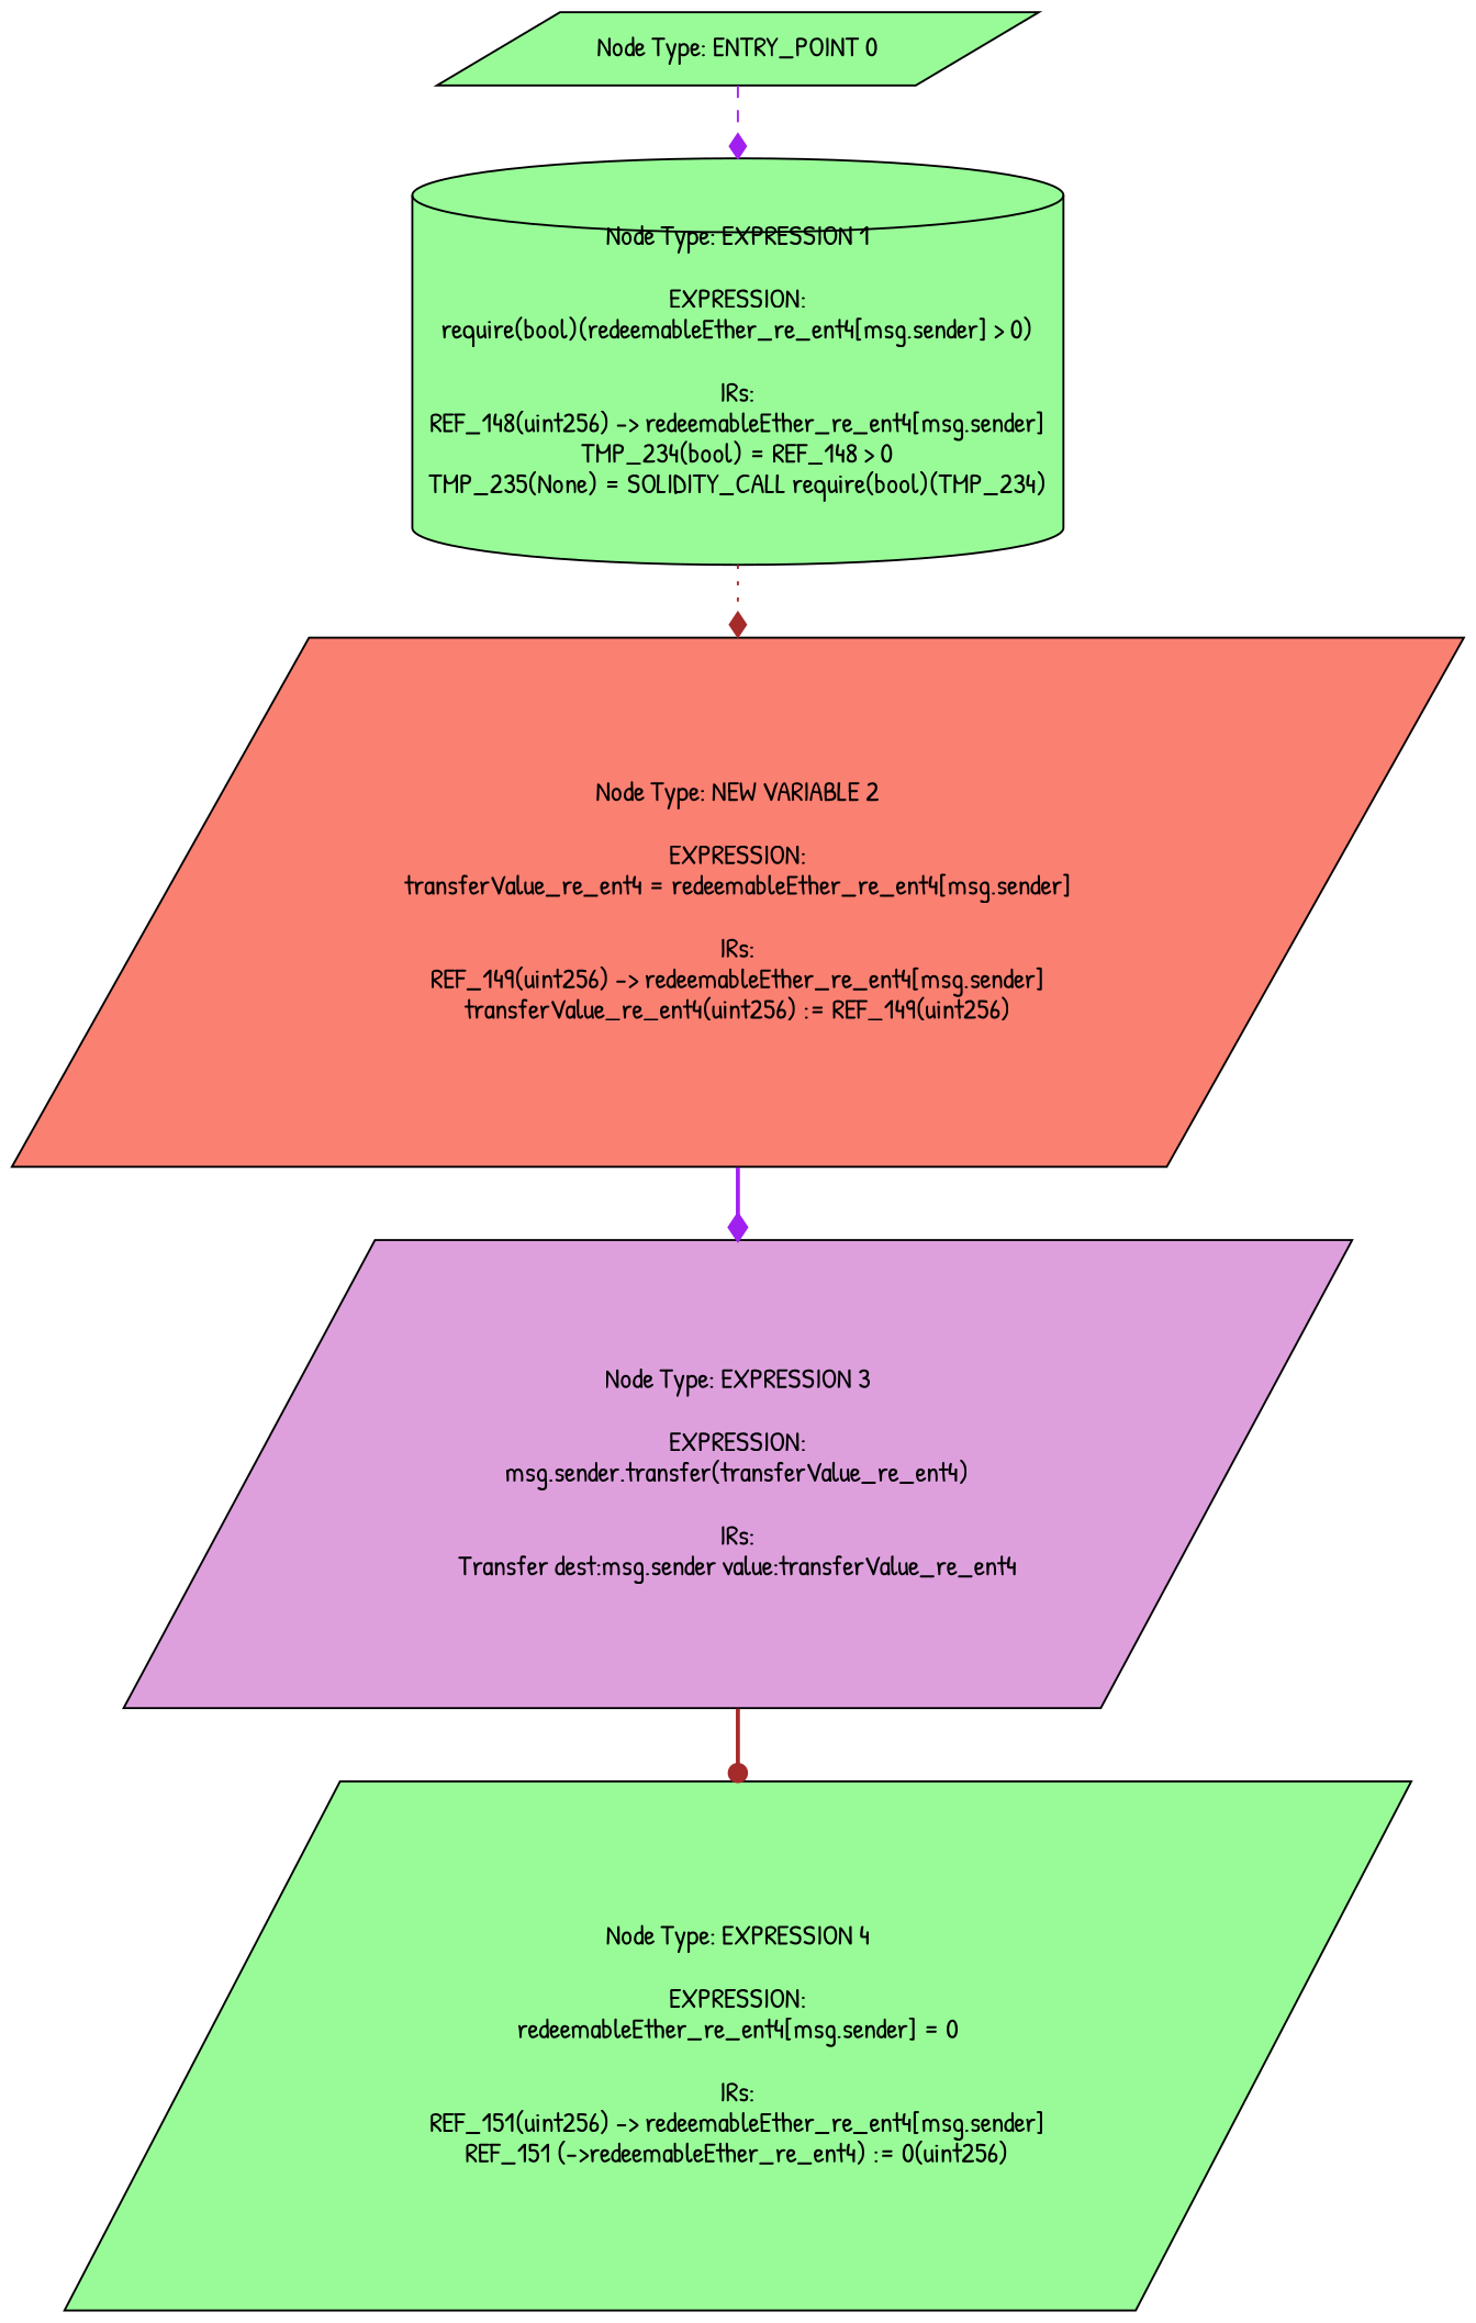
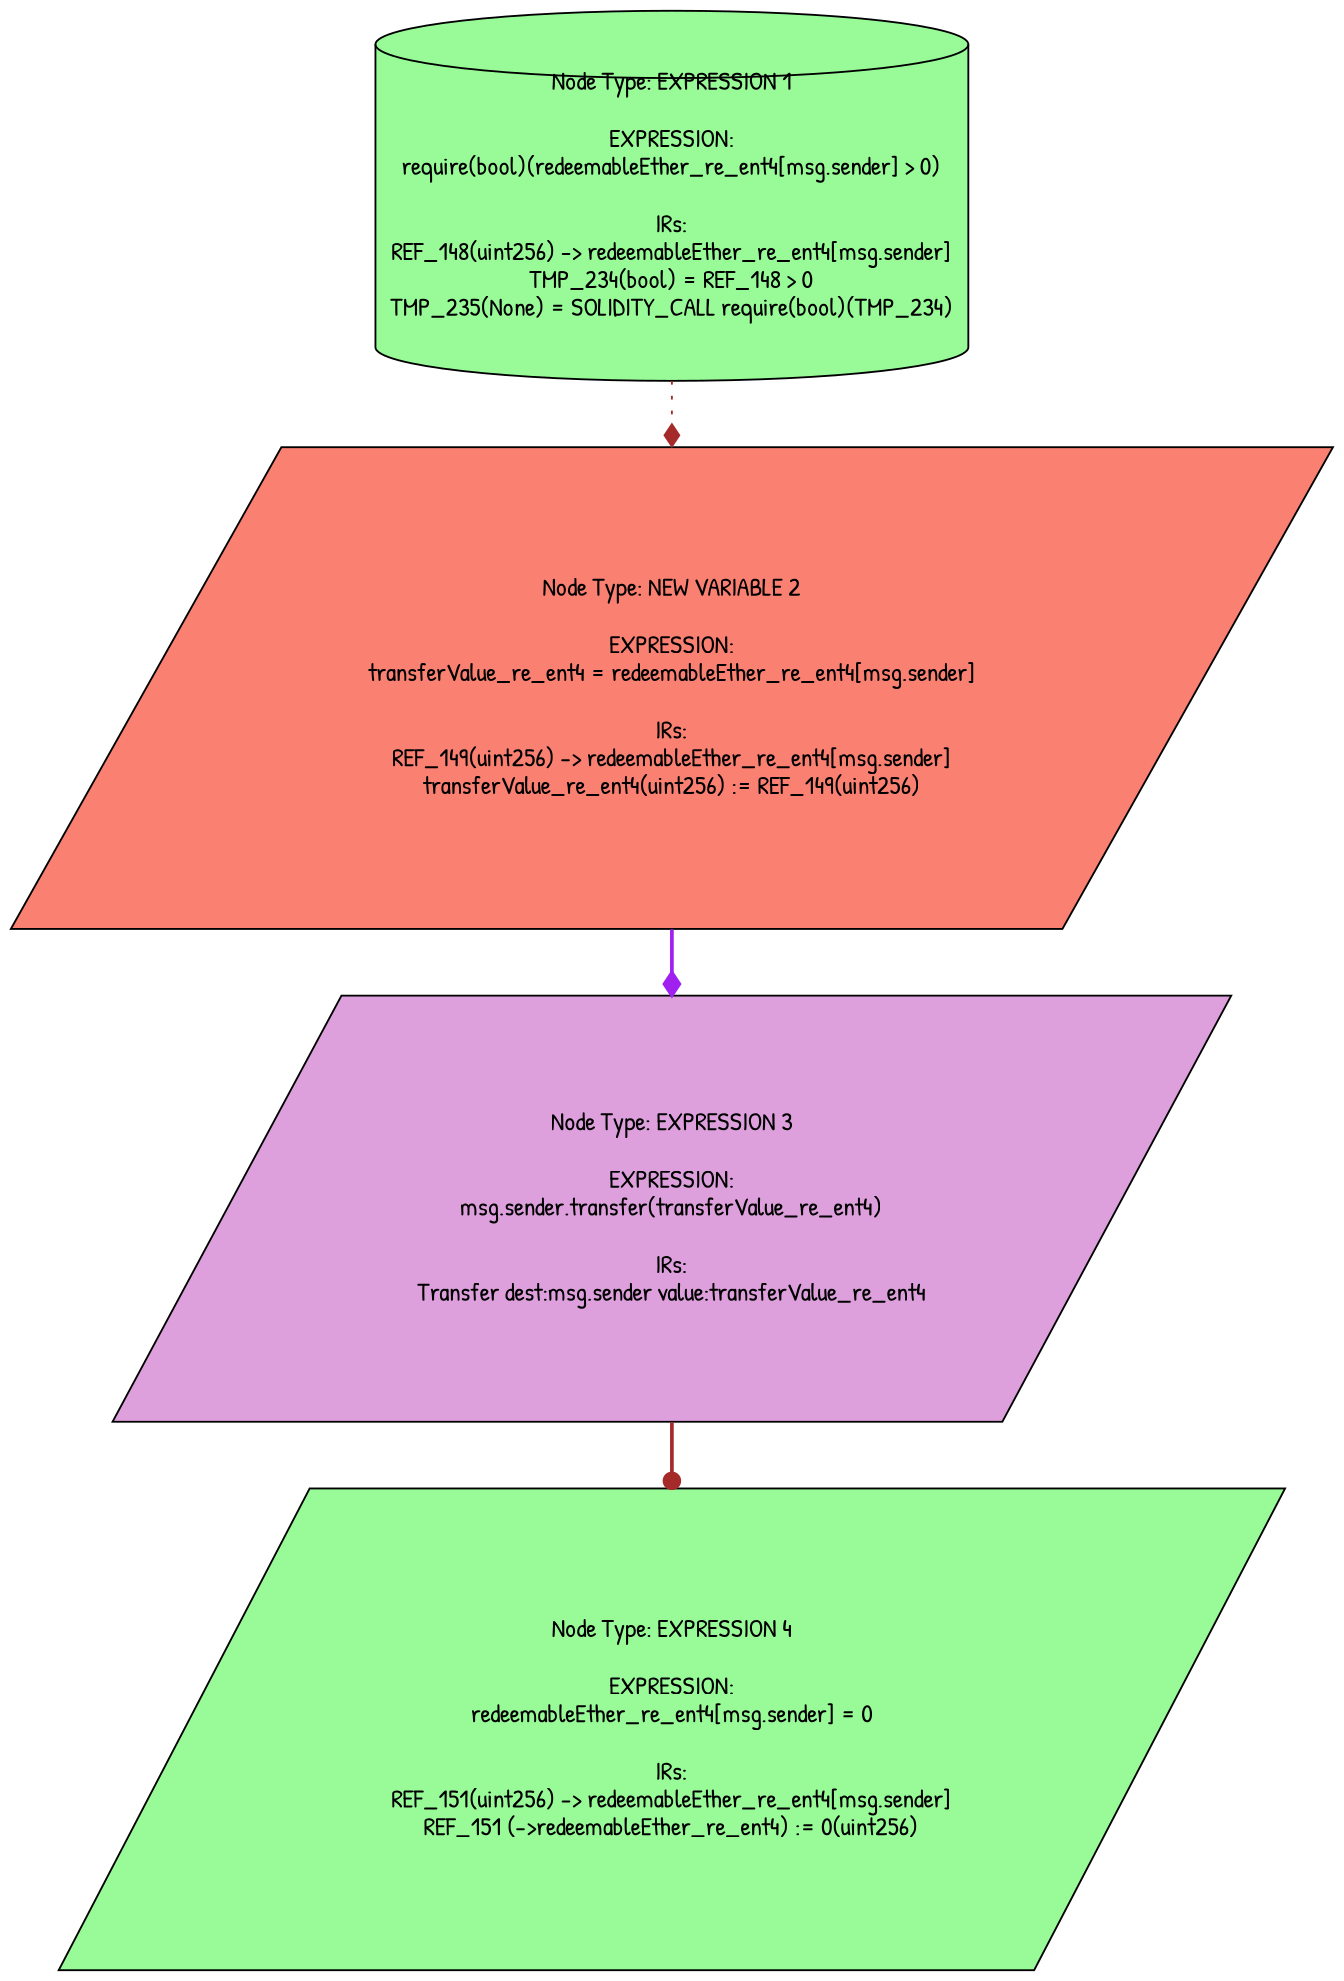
  digraph {
    fontname="Patrick Hand"
    node [style=filled fillcolor=palegreen shape=parallelogram fontname="Patrick Hand"]
    edge [color=purple style=bold arrowhead=diamond fontname="Patrick Hand"]
-   n1 [label="Node Type: ENTRY_POINT 0\n"]
    n2 [label="Node Type: EXPRESSION 1\n\nEXPRESSION:\nrequire(bool)(redeemableEther_re_ent4[msg.sender] > 0)\n\nIRs:\nREF_148(uint256) -> redeemableEther_re_ent4[msg.sender]\nTMP_234(bool) = REF_148 > 0\nTMP_235(None) = SOLIDITY_CALL require(bool)(TMP_234)" shape=cylinder]
    n3 [label="Node Type: NEW VARIABLE 2\n\nEXPRESSION:\ntransferValue_re_ent4 = redeemableEther_re_ent4[msg.sender]\n\nIRs:\nREF_149(uint256) -> redeemableEther_re_ent4[msg.sender]\ntransferValue_re_ent4(uint256) := REF_149(uint256)" fillcolor=salmon]
    n4 [label="Node Type: EXPRESSION 3\n\nEXPRESSION:\nmsg.sender.transfer(transferValue_re_ent4)\n\nIRs:\nTransfer dest:msg.sender value:transferValue_re_ent4" fillcolor=plum]
    n5 [label="Node Type: EXPRESSION 4\n\nEXPRESSION:\nredeemableEther_re_ent4[msg.sender] = 0\n\nIRs:\nREF_151(uint256) -> redeemableEther_re_ent4[msg.sender]\nREF_151 (->redeemableEther_re_ent4) := 0(uint256)"]
-   n1 -> n2 [style=dashed]
    n2 -> n3 [color=brown style=dotted]
    n3 -> n4
    n4 -> n5 [color=brown arrowhead=dot]
  }
